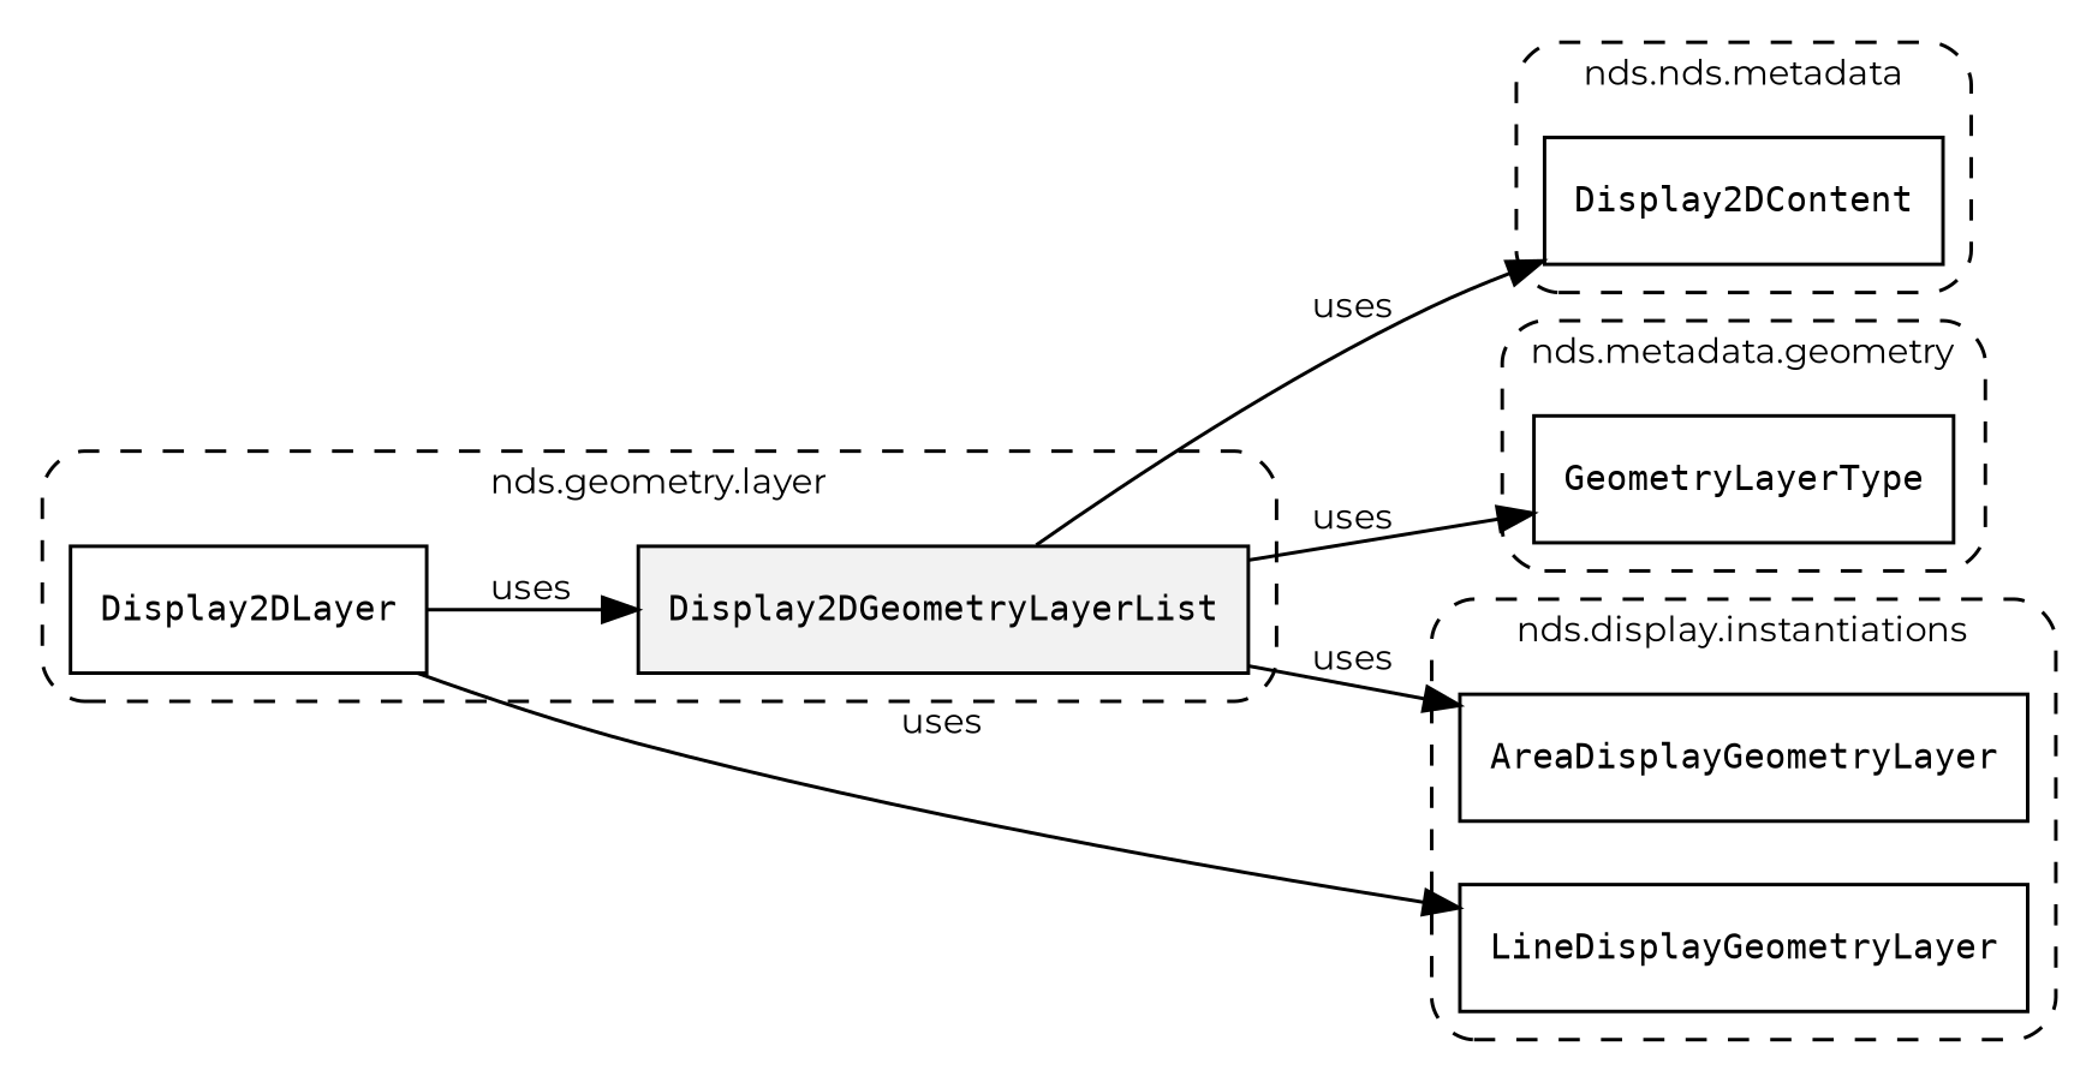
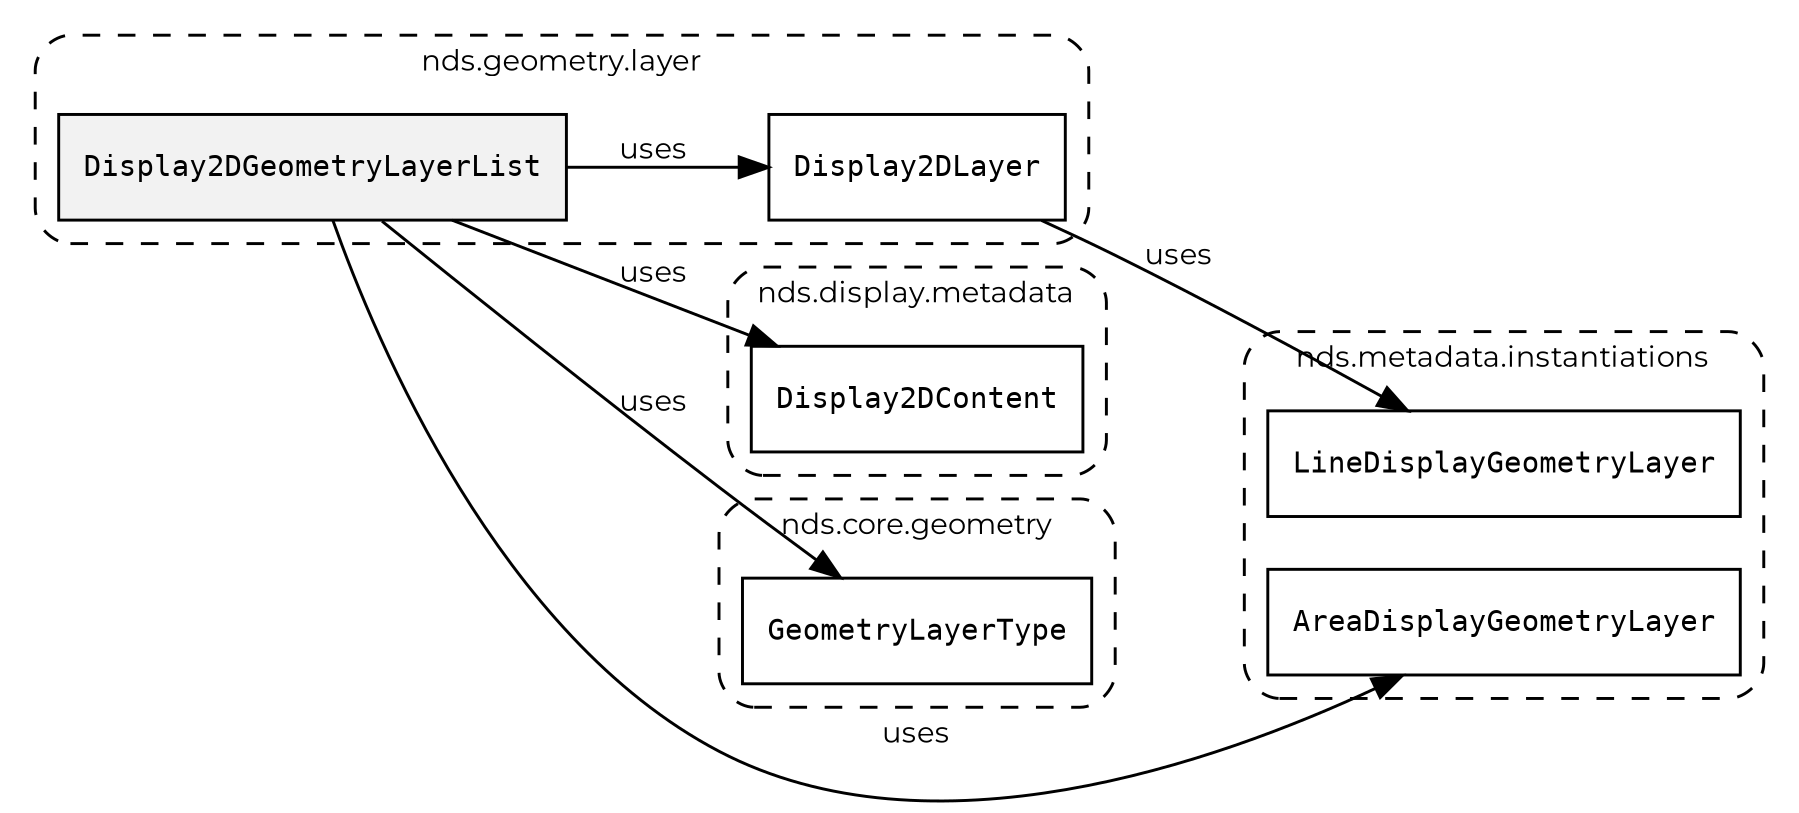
  digraph {
    fontname=Montserrat
    fontsize=10
    rankdir=LR
    node [fontname=Montserrat fontsize=10 shape=box]
    edge [fontname=Montserrat fontsize=10]
    n1 [fillcolor="#0000000D" label=<<font face="monospace"><table align="center" border="0" cellspacing="0" cellpadding="0"><tr><td href="../../../content/packages/nds.display.layer.html#Structure-Display2DGeometryLayerList" title="Structure defined in nds.display.layer">Display2DGeometryLayerList</td></tr></table></font>> style=filled]
    n2 [label=<<font face="monospace"><table align="center" border="0" cellspacing="0" cellpadding="0"><tr><td href="../../../content/packages/nds.display.layer.html#Structure-Display2DLayer" title="Structure defined in nds.display.layer">Display2DLayer</td></tr></table></font>>]
    n3 [label=<<font face="monospace"><table align="center" border="0" cellspacing="0" cellpadding="0"><tr><td href="../../../content/packages/nds.display.metadata.html#Bitmask-Display2DContent" title="Bitmask defined in nds.display.metadata">Display2DContent</td></tr></table></font>>]
    n4 [label=<<font face="monospace"><table align="center" border="0" cellspacing="0" cellpadding="0"><tr><td href="../../../content/packages/nds.core.geometry.html#Enum-GeometryLayerType" title="Enum defined in nds.core.geometry">GeometryLayerType</td></tr></table></font>>]
    n5 [label=<<font face="monospace"><table align="center" border="0" cellspacing="0" cellpadding="0"><tr><td href="../../../content/packages/nds.display.instantiations.html#InstantiateType-AreaDisplayGeometryLayer" title="InstantiateType defined in nds.display.instantiations">AreaDisplayGeometryLayer</td></tr></table></font>>]
    n6 [label=<<font face="monospace"><table align="center" border="0" cellspacing="0" cellpadding="0"><tr><td href="../../../content/packages/nds.display.instantiations.html#InstantiateType-LineDisplayGeometryLayer" title="InstantiateType defined in nds.display.instantiations">LineDisplayGeometryLayer</td></tr></table></font>>]
    subgraph cluster_1 {
      label="nds.geometry.layer"
      style="dashed, rounded"
      n1
      n2
    }
    subgraph cluster_2 {
-     label="nds.nds.metadata"
+     label="nds.display.metadata"
      style="dashed, rounded"
      n3
    }
    subgraph cluster_3 {
-     label="nds.metadata.geometry"
+     label="nds.core.geometry"
      style="dashed, rounded"
      n4
    }
    subgraph cluster_4 {
-     label="nds.display.instantiations"
+     label="nds.metadata.instantiations"
      style="dashed, rounded"
      n5
      n6
    }
    n1 -> n3 [label=uses]
    n1 -> n4 [label=uses]
    n1 -> n5 [label=uses]
-   n2 -> n1 [label=uses]
+   n1 -> n2 [label=uses]
    n2 -> n6 [label=uses]
  }
